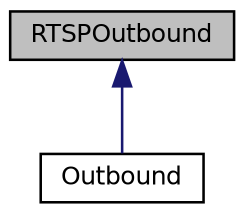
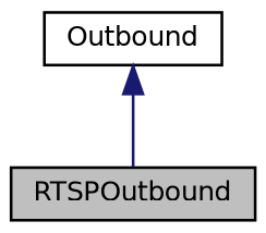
  digraph {
    node [color=black fontname=Helvetica fontsize=10 shape=record style=filled]
    n1 [fillcolor=grey75 fontcolor=black height=0.2 label=RTSPOutbound width=0.4]
    n2 [fillcolor=white height=0.2 label=Outbound width=0.4]
-   n1 -> n2 [color=midnightblue dir=back fontname=Helvetica fontsize=10 labelfontname=Helvetica labelfontsize=10 style=solid]
+   n2 -> n1 [color=midnightblue dir=back fontname=Helvetica fontsize=10 labelfontname=Helvetica labelfontsize=10 style=solid]
  }
